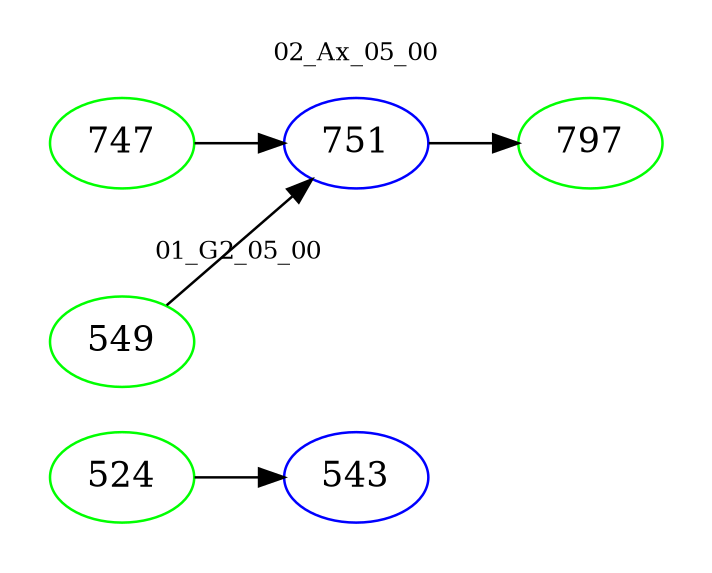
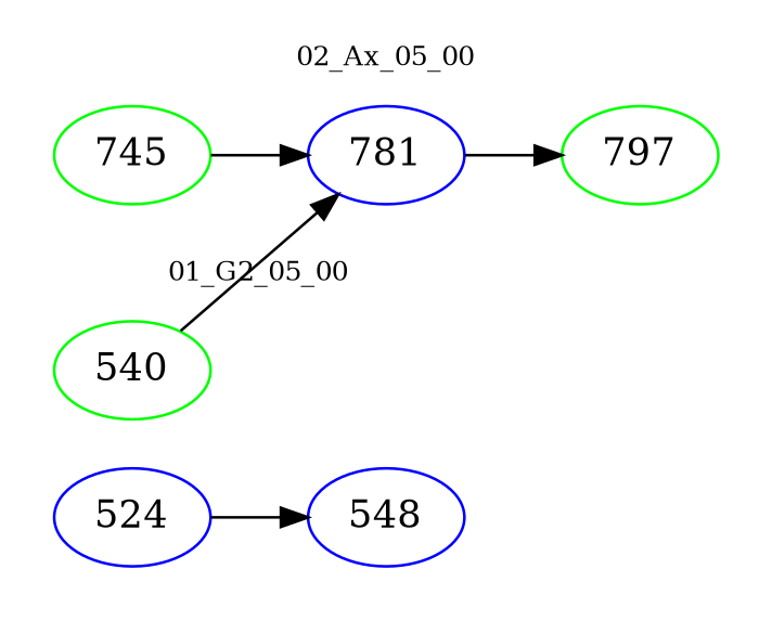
  digraph {
    rankdir=LR
    node [color=green]
    edge [color=black]
-   n1 [label=747]
-   n2 [color=blue label=751]
+   n1 [label=745]
+   n2 [color=blue label=781]
    n3 [label=797]
-   n4 [label=549]
-   n5 [label=524]
-   n6 [color=blue label=543]
+   n4 [label=540]
+   n5 [color=blue label=524]
+   n6 [color=blue label=548]
    subgraph cluster_1 {
      color=white
      fontsize=10
      label="02_Ax_05_00"
      n1
      n2
      n3
    }
    subgraph cluster_2 {
      color=white
      fontsize=10
      label="01_G2_05_00"
      n4
      n5
      n6
    }
    n1 -> n2
    n2 -> n3
    n4 -> n2
    n5 -> n6
  }
